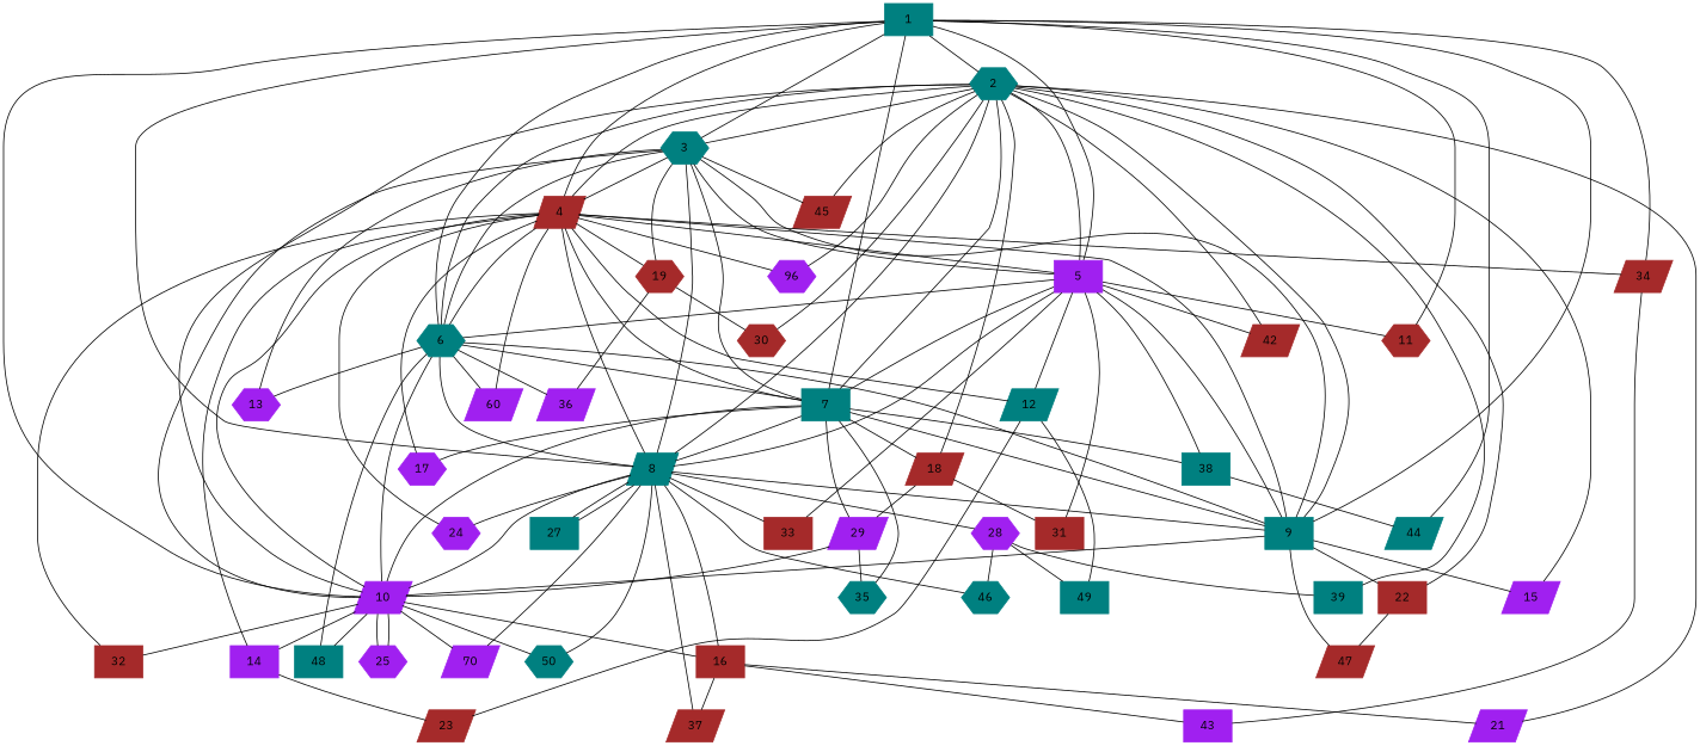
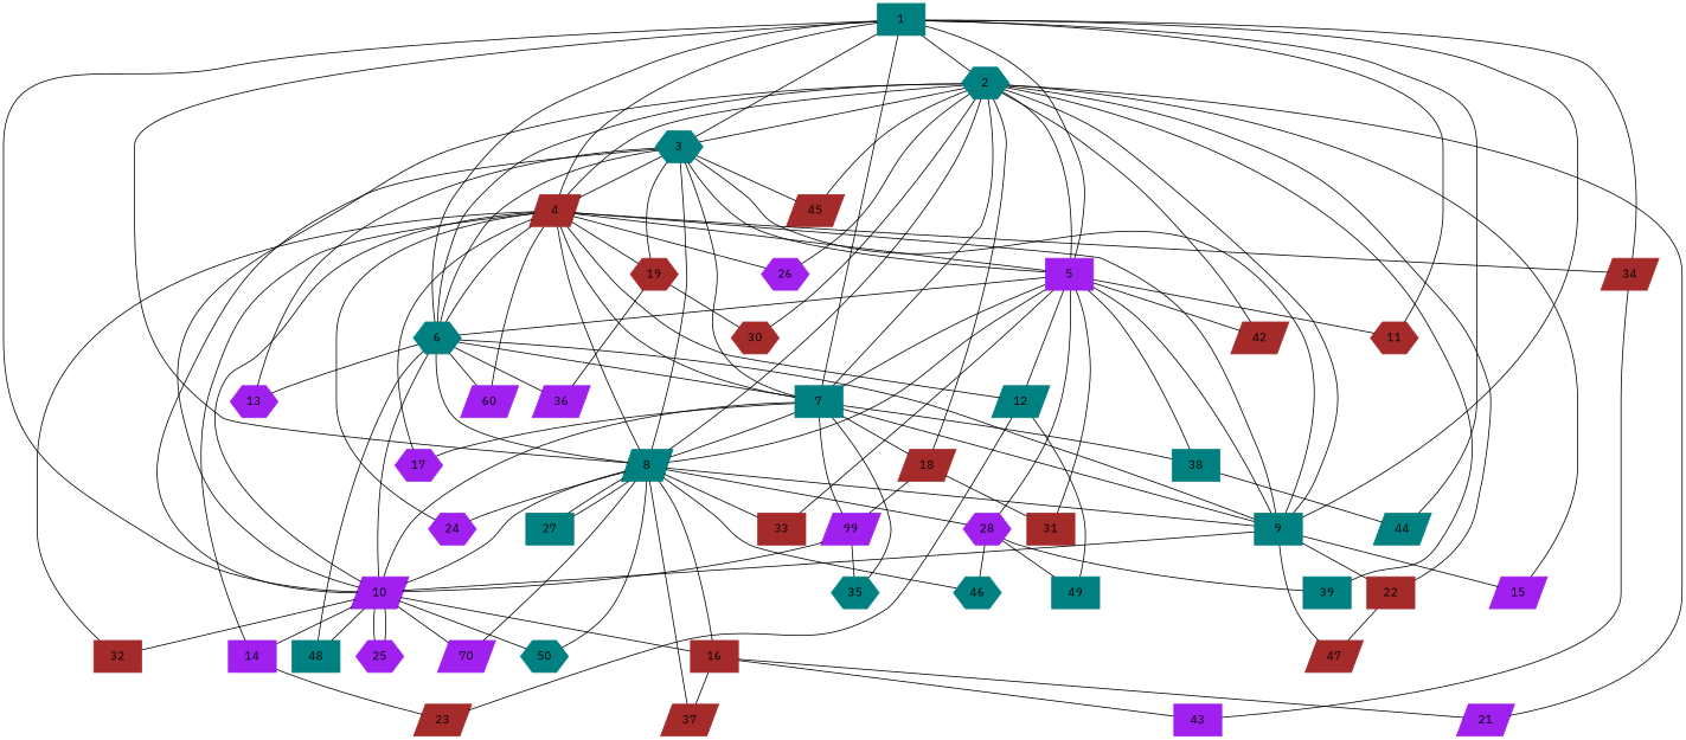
  graph {
    fontname="IBM Plex Sans"
    node [color=teal fontname="IBM Plex Sans" shape=parallelogram style=filled]
    edge [fontname="IBM Plex Sans"]
    1 [shape=box]
    2 [shape=hexagon]
    3 [shape=hexagon]
    4 [color=brown]
    5 [color=purple shape=box]
    6 [shape=hexagon]
    7 [shape=box]
    8
    9 [shape=box]
    10 [color=purple]
    11 [color=brown shape=hexagon]
    34 [color=brown]
    44
    15 [color=purple]
    18 [color=brown]
    21 [color=purple]
    22 [color=brown shape=box]
-   26 [color=purple shape=hexagon label=96]
+   26 [color=purple shape=hexagon]
    30 [color=brown shape=hexagon]
    39 [shape=box]
    42 [color=brown]
    45 [color=brown]
    13 [color=purple shape=hexagon]
    19 [color=brown shape=hexagon]
    12
    14 [color=purple shape=box]
    17 [color=purple shape=hexagon]
    n28 [color=purple label=60]
    24 [color=purple shape=hexagon]
    32 [color=brown shape=box]
    28 [color=purple shape=hexagon]
    31 [color=brown shape=box]
    33 [color=brown shape=box]
    38 [shape=box]
    36 [color=purple]
    48 [shape=box]
-   29 [color=purple]
+   29 [color=purple label=99]
    35 [shape=hexagon]
    16 [color=brown shape=box]
    27 [shape=box]
    37 [color=brown]
    n42 [color=purple label=70]
    46 [shape=hexagon]
    50 [shape=hexagon]
    47 [color=brown]
    25 [color=purple shape=hexagon]
    43 [color=purple shape=box]
    23 [color=brown]
    49 [shape=box]
    1 -- 2
    1 -- 3
    1 -- 4
    1 -- 5
    1 -- 6
    1 -- 7
    1 -- 8
    1 -- 9
    1 -- 10
    1 -- 11
    1 -- 34
    1 -- 44
    2 -- 3
    2 -- 4
    2 -- 5
    2 -- 6
    2 -- 7
    2 -- 8
    2 -- 9
    2 -- 10
    2 -- 15
    2 -- 18
    2 -- 21
    2 -- 22
    2 -- 26
    2 -- 30
    2 -- 39
    2 -- 42
    2 -- 45
    3 -- 4
    3 -- 5
    3 -- 6
    3 -- 7
    3 -- 8
    3 -- 9
    3 -- 10
    3 -- 45
    3 -- 13
    3 -- 19
    4 -- 5
    4 -- 6
    4 -- 7
    4 -- 8
    4 -- 9
    4 -- 10
    4 -- 34
    4 -- 26
    4 -- 19
    4 -- 12
    4 -- 14
    4 -- 17
    4 -- n28
    4 -- 24
    4 -- 32
    5 -- 6
    5 -- 7
    5 -- 8
    5 -- 9
    5 -- 11
    5 -- 42
    5 -- 12
+   5 -- 28
    5 -- 31
    5 -- 33
    5 -- 38
    6 -- 7
    6 -- 8
    6 -- 9
    6 -- 10
    6 -- 13
    6 -- n28
    6 -- 36
    6 -- 48
    7 -- 8
    7 -- 9
    7 -- 10
    7 -- 18
    7 -- 17
    7 -- 38
    7 -- 29
    7 -- 35
    8 -- 9
    8 -- 10
    8 -- 24
    8 -- 28
    8 -- 33
    8 -- 16
    8 -- 27
    8 -- 27
    8 -- 37
    8 -- n42
    8 -- 46
    8 -- 50
    9 -- 10
    9 -- 15
    9 -- 22
    9 -- 47
    10 -- 14
    10 -- 32
    10 -- 48
    10 -- 16
    10 -- n42
    10 -- 50
    10 -- 25
    10 -- 25
    34 -- 43
    18 -- 31
    18 -- 29
    22 -- 47
    19 -- 30
    19 -- 36
    12 -- 23
    12 -- 49
    14 -- 23
    28 -- 39
    28 -- 46
    28 -- 49
    38 -- 44
    29 -- 10
    29 -- 35
    16 -- 21
    16 -- 37
    16 -- 43
  }
